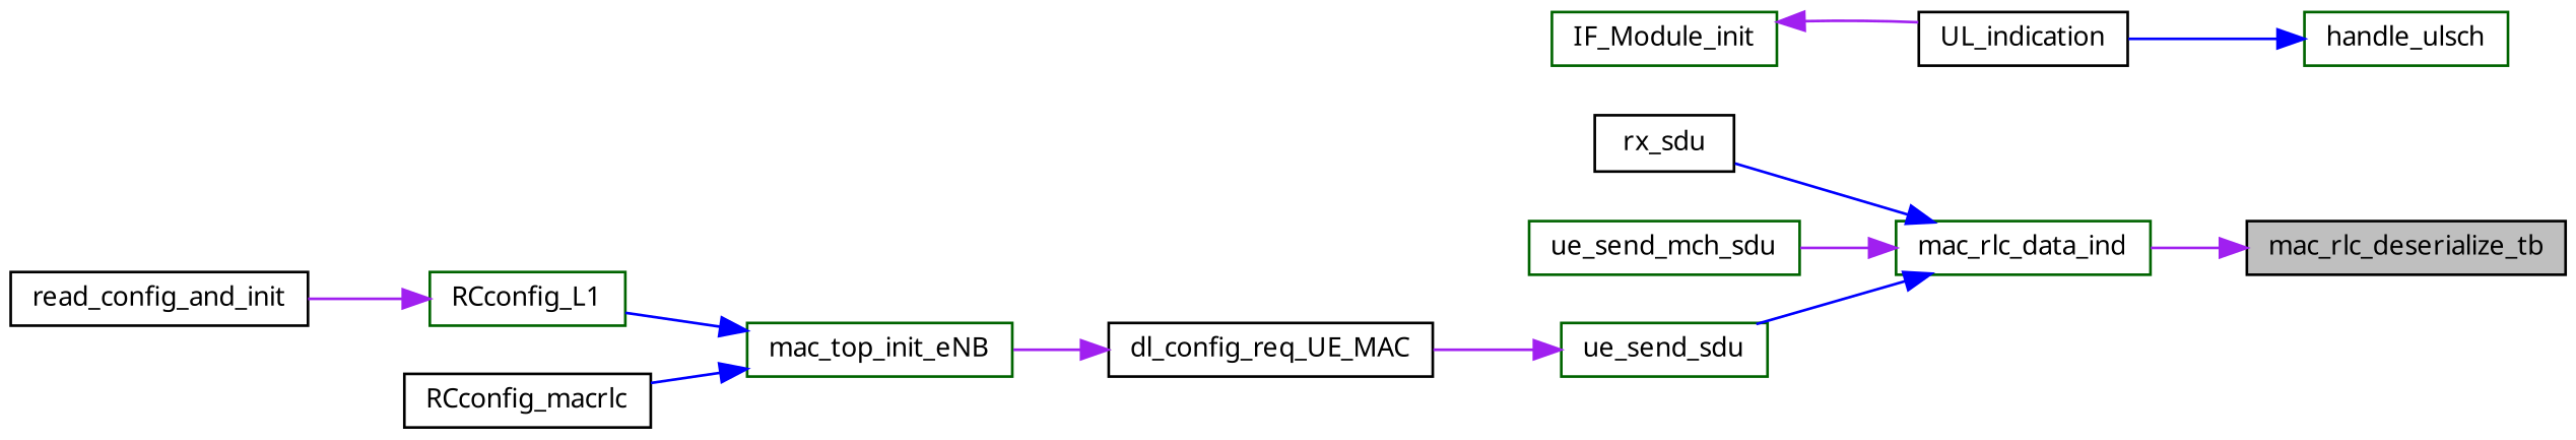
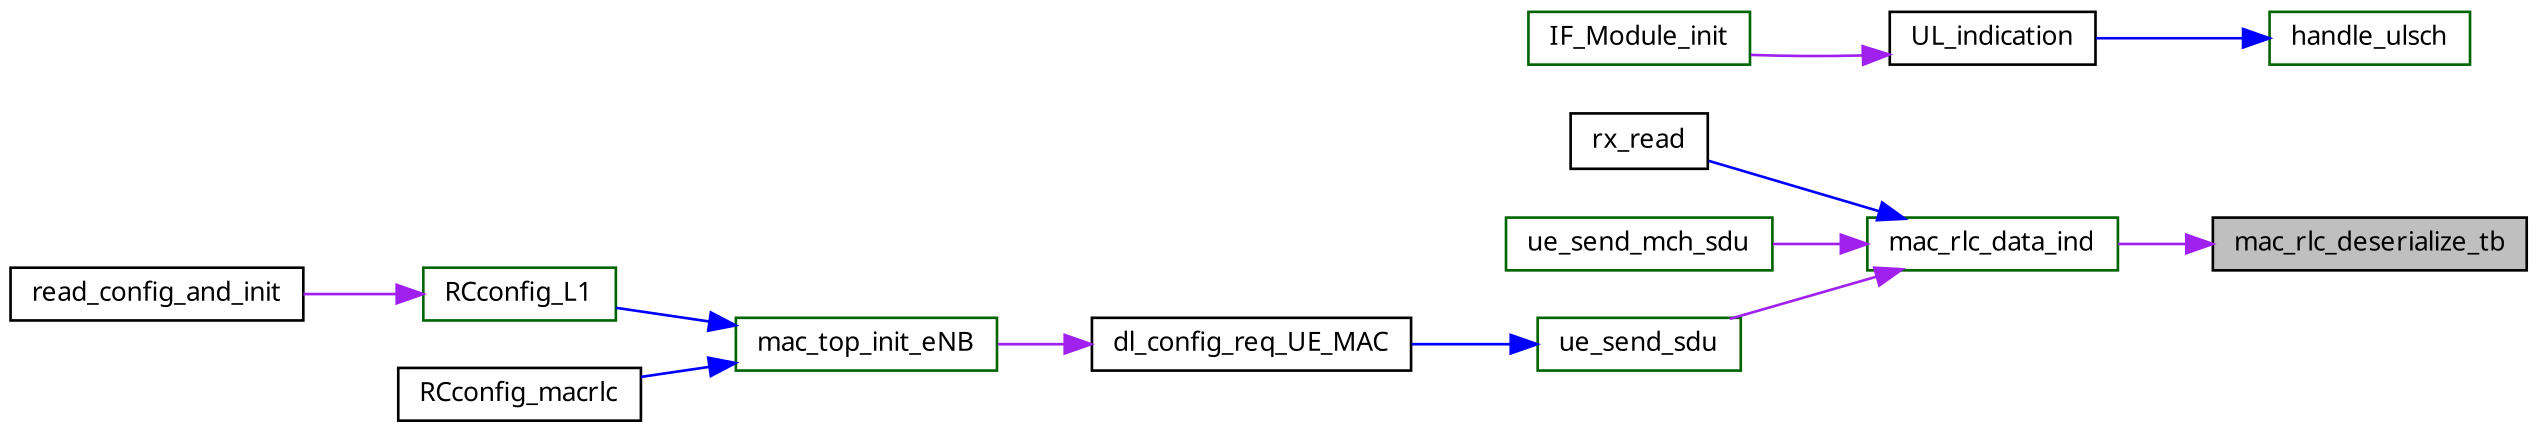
  digraph {
    fontname="Noto Sans"
    rankdir=RL
    node [color=darkgreen fillcolor=white fontname="Noto Sans" fontsize=10 shape=record style=filled]
    edge [color=purple dir=back fontname="Noto Sans" fontsize=10 labelfontname=Helvetica labelfontsize=10 style=solid]
    n1 [color=black fillcolor=grey75 fontcolor=black height=0.2 label=mac_rlc_deserialize_tb width=0.4]
    n2 [height=0.2 label=mac_rlc_data_ind width=0.4]
-   n3 [color=black height=0.2 label=rx_sdu width=0.4]
+   n3 [color=black height=0.2 label=rx_read width=0.4]
    n4 [height=0.2 label=ue_send_mch_sdu width=0.4]
    n5 [height=0.2 label=ue_send_sdu width=0.4]
    n6 [color=black height=0.2 label=dl_config_req_UE_MAC width=0.4]
    n7 [height=0.2 label=handle_ulsch width=0.4]
    n8 [color=black height=0.2 label=UL_indication width=0.4]
    n9 [height=0.2 label=IF_Module_init width=0.4]
    n10 [height=0.2 label=mac_top_init_eNB width=0.4]
    n11 [height=0.2 label=RCconfig_L1 width=0.4]
    n12 [color=black height=0.2 label=RCconfig_macrlc width=0.4]
    n13 [color=black height=0.2 label=read_config_and_init width=0.4]
    n1 -> n2
    n2 -> n3 [color=blue]
    n2 -> n4
-   n2 -> n5 [color=blue]
-   n5 -> n6
+   n2 -> n5
+   n5 -> n6 [color=blue]
    n6 -> n10
    n7 -> n8 [color=blue]
-   n9 -> n8
+   n8 -> n9
    n10 -> n11 [color=blue]
    n10 -> n12 [color=blue]
    n11 -> n13
  }
